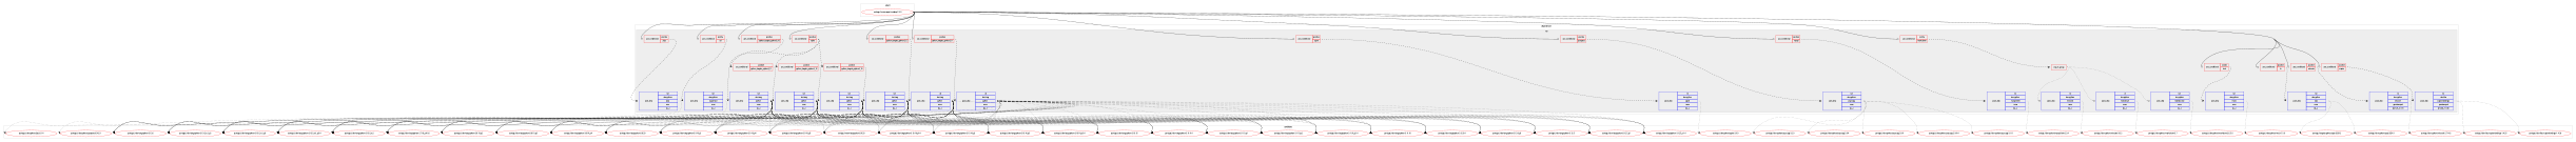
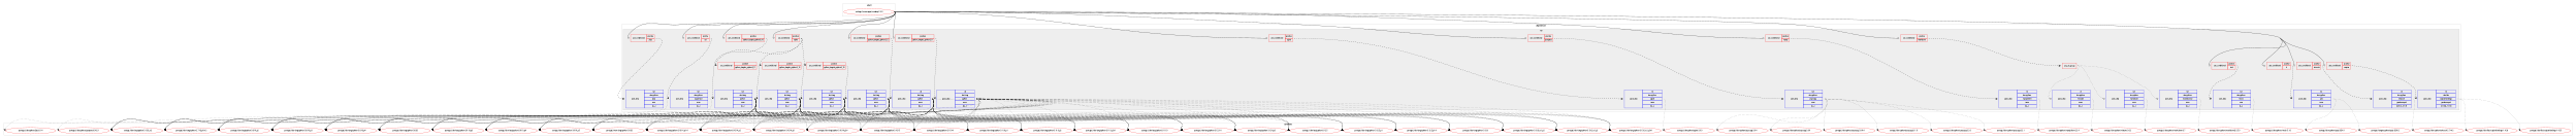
  digraph {
    compound=true
    concentrate=true
    fontname=Roboto
    fontsize=10
    newrank=true
    rankdir=TB
    ranksep=1.5
    node [color=red fontname=Roboto fontsize=10]
    edge [arrowhead=vee fontname=Roboto headport=w style=dotted tailport=e weight=100]
    n1 [label="portage://www-apps/roundup-2.3.0" width=4]
    n2 [color=blue label=<<TABLE BORDER="0" CELLBORDER="1" CELLSPACING="0" CELLPADDING="4" WIDTH="220"><TR><TD ROWSPAN="6" CELLPADDING="30">pack_dep</TD></TR><TR><TD WIDTH="110">run</TD></TR><TR><TD>dev-python</TD></TR><TR><TD>jinja</TD></TR><TR><TD>none</TD></TR><TR><TD>[[],,,,]</TD></TR></TABLE>> shape=none]
    n3 [label=<<TABLE BORDER="0" CELLBORDER="1" CELLSPACING="0" CELLPADDING="4"><TR><TD ROWSPAN="3" CELLPADDING="10">use_conditional</TD></TR><TR><TD>positive</TD></TR><TR><TD>jinja</TD></TR></TABLE>> shape=none]
    n4 [color=blue label=<<TABLE BORDER="0" CELLBORDER="1" CELLSPACING="0" CELLPADDING="4" WIDTH="220"><TR><TD ROWSPAN="6" CELLPADDING="30">pack_dep</TD></TR><TR><TD WIDTH="110">run</TD></TR><TR><TD>dev-python</TD></TR><TR><TD>markdown</TD></TR><TR><TD>none</TD></TR><TR><TD>[[],,,,]</TD></TR></TABLE>> shape=none]
    n5 [color=blue label=<<TABLE BORDER="0" CELLBORDER="1" CELLSPACING="0" CELLPADDING="4" WIDTH="220"><TR><TD ROWSPAN="6" CELLPADDING="30">pack_dep</TD></TR><TR><TD WIDTH="110">run</TD></TR><TR><TD>dev-python</TD></TR><TR><TD>markdown2</TD></TR><TR><TD>none</TD></TR><TR><TD>[[],,,,]</TD></TR></TABLE>> shape=none]
    n6 [color=blue label=<<TABLE BORDER="0" CELLBORDER="1" CELLSPACING="0" CELLPADDING="4" WIDTH="220"><TR><TD ROWSPAN="6" CELLPADDING="30">pack_dep</TD></TR><TR><TD WIDTH="110">run</TD></TR><TR><TD>dev-python</TD></TR><TR><TD>mistune</TD></TR><TR><TD>none</TD></TR><TR><TD>[[],,,,]</TD></TR></TABLE>> shape=none]
    n7 [label=<<TABLE BORDER="0" CELLBORDER="1" CELLSPACING="0" CELLPADDING="4"><TR><TD CELLPADDING="10">any_of_group</TD></TR></TABLE>> shape=none]
    n8 [label=<<TABLE BORDER="0" CELLBORDER="1" CELLSPACING="0" CELLPADDING="4"><TR><TD ROWSPAN="3" CELLPADDING="10">use_conditional</TD></TR><TR><TD>positive</TD></TR><TR><TD>markdown</TD></TR></TABLE>> shape=none]
    n9 [color=blue label=<<TABLE BORDER="0" CELLBORDER="1" CELLSPACING="0" CELLPADDING="4" WIDTH="220"><TR><TD ROWSPAN="6" CELLPADDING="30">pack_dep</TD></TR><TR><TD WIDTH="110">run</TD></TR><TR><TD>dev-python</TD></TR><TR><TD>mysqlclient</TD></TR><TR><TD>none</TD></TR><TR><TD>[[],,,,]</TD></TR></TABLE>> shape=none]
    n10 [label=<<TABLE BORDER="0" CELLBORDER="1" CELLSPACING="0" CELLPADDING="4"><TR><TD ROWSPAN="3" CELLPADDING="10">use_conditional</TD></TR><TR><TD>positive</TD></TR><TR><TD>mysql</TD></TR></TABLE>> shape=none]
    n11 [color=blue label=<<TABLE BORDER="0" CELLBORDER="1" CELLSPACING="0" CELLPADDING="4" WIDTH="220"><TR><TD ROWSPAN="6" CELLPADDING="30">pack_dep</TD></TR><TR><TD WIDTH="110">run</TD></TR><TR><TD>dev-python</TD></TR><TR><TD>psycopg</TD></TR><TR><TD>none</TD></TR><TR><TD>[[],,,,]</TD></TR></TABLE>> shape=none]
    n12 [label=<<TABLE BORDER="0" CELLBORDER="1" CELLSPACING="0" CELLPADDING="4"><TR><TD ROWSPAN="3" CELLPADDING="10">use_conditional</TD></TR><TR><TD>positive</TD></TR><TR><TD>postgres</TD></TR></TABLE>> shape=none]
    n13 [color=blue label=<<TABLE BORDER="0" CELLBORDER="1" CELLSPACING="0" CELLPADDING="4" WIDTH="220"><TR><TD ROWSPAN="6" CELLPADDING="30">pack_dep</TD></TR><TR><TD WIDTH="110">run</TD></TR><TR><TD>dev-python</TD></TR><TR><TD>pyjwt</TD></TR><TR><TD>none</TD></TR><TR><TD>[[],,,,]</TD></TR></TABLE>> shape=none]
    n14 [label=<<TABLE BORDER="0" CELLBORDER="1" CELLSPACING="0" CELLPADDING="4"><TR><TD ROWSPAN="3" CELLPADDING="10">use_conditional</TD></TR><TR><TD>positive</TD></TR><TR><TD>pyjwt</TD></TR></TABLE>> shape=none]
    n15 [color=blue label=<<TABLE BORDER="0" CELLBORDER="1" CELLSPACING="0" CELLPADDING="4" WIDTH="220"><TR><TD ROWSPAN="6" CELLPADDING="30">pack_dep</TD></TR><TR><TD WIDTH="110">run</TD></TR><TR><TD>dev-lang</TD></TR><TR><TD>python</TD></TR><TR><TD>none</TD></TR><TR><TD>[[],,,,]</TD></TR></TABLE>> shape=none]
    n16 [label=<<TABLE BORDER="0" CELLBORDER="1" CELLSPACING="0" CELLPADDING="4"><TR><TD ROWSPAN="3" CELLPADDING="10">use_conditional</TD></TR><TR><TD>positive</TD></TR><TR><TD>python_targets_python3_10</TD></TR></TABLE>> shape=none]
    n17 [color=blue label=<<TABLE BORDER="0" CELLBORDER="1" CELLSPACING="0" CELLPADDING="4" WIDTH="220"><TR><TD ROWSPAN="6" CELLPADDING="30">pack_dep</TD></TR><TR><TD WIDTH="110">run</TD></TR><TR><TD>dev-lang</TD></TR><TR><TD>python</TD></TR><TR><TD>none</TD></TR><TR><TD>[[],,,,]</TD></TR></TABLE>> shape=none]
    n18 [label=<<TABLE BORDER="0" CELLBORDER="1" CELLSPACING="0" CELLPADDING="4"><TR><TD ROWSPAN="3" CELLPADDING="10">use_conditional</TD></TR><TR><TD>positive</TD></TR><TR><TD>python_targets_python3_11</TD></TR></TABLE>> shape=none]
    n19 [color=blue label=<<TABLE BORDER="0" CELLBORDER="1" CELLSPACING="0" CELLPADDING="4" WIDTH="220"><TR><TD ROWSPAN="6" CELLPADDING="30">pack_dep</TD></TR><TR><TD WIDTH="110">run</TD></TR><TR><TD>dev-lang</TD></TR><TR><TD>python</TD></TR><TR><TD>none</TD></TR><TR><TD>[[],,,,]</TD></TR></TABLE>> shape=none]
    n20 [label=<<TABLE BORDER="0" CELLBORDER="1" CELLSPACING="0" CELLPADDING="4"><TR><TD ROWSPAN="3" CELLPADDING="10">use_conditional</TD></TR><TR><TD>positive</TD></TR><TR><TD>python_targets_python3_12</TD></TR></TABLE>> shape=none]
    n21 [color=blue label=<<TABLE BORDER="0" CELLBORDER="1" CELLSPACING="0" CELLPADDING="4" WIDTH="220"><TR><TD ROWSPAN="6" CELLPADDING="30">pack_dep</TD></TR><TR><TD WIDTH="110">run</TD></TR><TR><TD>dev-lang</TD></TR><TR><TD>python</TD></TR><TR><TD>none</TD></TR><TR><TD>[[],,,,]</TD></TR></TABLE>> shape=none]
    n22 [label=<<TABLE BORDER="0" CELLBORDER="1" CELLSPACING="0" CELLPADDING="4"><TR><TD ROWSPAN="3" CELLPADDING="10">use_conditional</TD></TR><TR><TD>positive</TD></TR><TR><TD>python_targets_python3_10</TD></TR></TABLE>> shape=none]
    n23 [color=blue label=<<TABLE BORDER="0" CELLBORDER="1" CELLSPACING="0" CELLPADDING="4" WIDTH="220"><TR><TD ROWSPAN="6" CELLPADDING="30">pack_dep</TD></TR><TR><TD WIDTH="110">run</TD></TR><TR><TD>dev-lang</TD></TR><TR><TD>python</TD></TR><TR><TD>none</TD></TR><TR><TD>[[],,,,]</TD></TR></TABLE>> shape=none]
    n24 [label=<<TABLE BORDER="0" CELLBORDER="1" CELLSPACING="0" CELLPADDING="4"><TR><TD ROWSPAN="3" CELLPADDING="10">use_conditional</TD></TR><TR><TD>positive</TD></TR><TR><TD>python_targets_python3_11</TD></TR></TABLE>> shape=none]
    n25 [color=blue label=<<TABLE BORDER="0" CELLBORDER="1" CELLSPACING="0" CELLPADDING="4" WIDTH="220"><TR><TD ROWSPAN="6" CELLPADDING="30">pack_dep</TD></TR><TR><TD WIDTH="110">run</TD></TR><TR><TD>dev-lang</TD></TR><TR><TD>python</TD></TR><TR><TD>none</TD></TR><TR><TD>[[],,,,]</TD></TR></TABLE>> shape=none]
    n26 [label=<<TABLE BORDER="0" CELLBORDER="1" CELLSPACING="0" CELLPADDING="4"><TR><TD ROWSPAN="3" CELLPADDING="10">use_conditional</TD></TR><TR><TD>positive</TD></TR><TR><TD>python_targets_python3_12</TD></TR></TABLE>> shape=none]
    n27 [label=<<TABLE BORDER="0" CELLBORDER="1" CELLSPACING="0" CELLPADDING="4"><TR><TD ROWSPAN="3" CELLPADDING="10">use_conditional</TD></TR><TR><TD>positive</TD></TR><TR><TD>sqlite</TD></TR></TABLE>> shape=none]
    n28 [color=blue label=<<TABLE BORDER="0" CELLBORDER="1" CELLSPACING="0" CELLPADDING="4" WIDTH="220"><TR><TD ROWSPAN="6" CELLPADDING="30">pack_dep</TD></TR><TR><TD WIDTH="110">run</TD></TR><TR><TD>dev-python</TD></TR><TR><TD>pyopenssl</TD></TR><TR><TD>none</TD></TR><TR><TD>[[],,,,]</TD></TR></TABLE>> shape=none]
    n29 [label=<<TABLE BORDER="0" CELLBORDER="1" CELLSPACING="0" CELLPADDING="4"><TR><TD ROWSPAN="3" CELLPADDING="10">use_conditional</TD></TR><TR><TD>positive</TD></TR><TR><TD>ssl</TD></TR></TABLE>> shape=none]
    n30 [color=blue label=<<TABLE BORDER="0" CELLBORDER="1" CELLSPACING="0" CELLPADDING="4" WIDTH="220"><TR><TD ROWSPAN="6" CELLPADDING="30">pack_dep</TD></TR><TR><TD WIDTH="110">run</TD></TR><TR><TD>dev-python</TD></TR><TR><TD>mock</TD></TR><TR><TD>none</TD></TR><TR><TD>[[],,,,]</TD></TR></TABLE>> shape=none]
    n31 [label=<<TABLE BORDER="0" CELLBORDER="1" CELLSPACING="0" CELLPADDING="4"><TR><TD ROWSPAN="3" CELLPADDING="10">use_conditional</TD></TR><TR><TD>positive</TD></TR><TR><TD>test</TD></TR></TABLE>> shape=none]
    n32 [color=blue label=<<TABLE BORDER="0" CELLBORDER="1" CELLSPACING="0" CELLPADDING="4" WIDTH="220"><TR><TD ROWSPAN="6" CELLPADDING="30">pack_dep</TD></TR><TR><TD WIDTH="110">run</TD></TR><TR><TD>dev-python</TD></TR><TR><TD>pytz</TD></TR><TR><TD>none</TD></TR><TR><TD>[[],,,,]</TD></TR></TABLE>> shape=none]
    n33 [label=<<TABLE BORDER="0" CELLBORDER="1" CELLSPACING="0" CELLPADDING="4"><TR><TD ROWSPAN="3" CELLPADDING="10">use_conditional</TD></TR><TR><TD>positive</TD></TR><TR><TD>tz</TD></TR></TABLE>> shape=none]
    n34 [color=blue label=<<TABLE BORDER="0" CELLBORDER="1" CELLSPACING="0" CELLPADDING="4" WIDTH="220"><TR><TD ROWSPAN="6" CELLPADDING="30">pack_dep</TD></TR><TR><TD WIDTH="110">run</TD></TR><TR><TD>dev-python</TD></TR><TR><TD>whoosh</TD></TR><TR><TD>greaterequal</TD></TR><TR><TD>[[2,5,7],,,2.5.7]</TD></TR></TABLE>> shape=none]
    n35 [label=<<TABLE BORDER="0" CELLBORDER="1" CELLSPACING="0" CELLPADDING="4"><TR><TD ROWSPAN="3" CELLPADDING="10">use_conditional</TD></TR><TR><TD>positive</TD></TR><TR><TD>whoosh</TD></TR></TABLE>> shape=none]
    n36 [color=blue label=<<TABLE BORDER="0" CELLBORDER="1" CELLSPACING="0" CELLPADDING="4" WIDTH="220"><TR><TD ROWSPAN="6" CELLPADDING="30">pack_dep</TD></TR><TR><TD WIDTH="110">run</TD></TR><TR><TD>dev-libs</TD></TR><TR><TD>xapian-bindings</TD></TR><TR><TD>greaterequal</TD></TR><TR><TD>[[1,0,0],,,1.0.0]</TD></TR></TABLE>> shape=none]
    n37 [label=<<TABLE BORDER="0" CELLBORDER="1" CELLSPACING="0" CELLPADDING="4"><TR><TD ROWSPAN="3" CELLPADDING="10">use_conditional</TD></TR><TR><TD>positive</TD></TR><TR><TD>xapian</TD></TR></TABLE>> shape=none]
    n38 [label="portage://dev-python/jinja-3.1.4" width=4]
    n39 [label="portage://dev-python/markdown-3.7" width=4]
    n40 [label="portage://dev-python/markdown2-2.5.0" width=4]
    n41 [label="portage://dev-python/mistune-3.0.2" width=4]
    n42 [label="portage://dev-python/mysqlclient-2.2.4" width=4]
+   n43 [label="portage://dev-python/psycopg-3.2.1" width=4]
    n44 [label="portage://dev-python/psycopg-3.2.0" width=4]
    n45 [label="portage://dev-python/psycopg-3.1.19" width=4]
    n46 [label="portage://dev-python/psycopg-2.9.9-r1" width=4]
    n47 [label="portage://dev-python/psycopg-2.9.9" width=4]
    n48 [label="portage://dev-python/psycopg-2.9.4" width=4]
    n49 [label="portage://dev-python/pyjwt-2.9.0" width=4]
    n50 [label="portage://dev-lang/python-3.13.0_rc2" width=4]
    n51 [label="portage://dev-lang/python-3.13.0_rc1_p3-r1" width=4]
    n52 [label="portage://dev-lang/python-3.13.0_rc1_p3" width=4]
    n53 [label="portage://dev-lang/python-3.13.0_rc1_p2" width=4]
    n54 [label="portage://dev-lang/python-3.12.6" width=4]
    n55 [label="portage://dev-lang/python-3.12.5_p1-r1" width=4]
    n56 [label="portage://dev-lang/python-3.12.5_p1" width=4]
    n57 [label="portage://dev-lang/python-3.12.5" width=4]
    n58 [label="portage://dev-lang/python-3.12.4_p3" width=4]
    n59 [label="portage://dev-lang/python-3.12.3-r1" width=4]
    n60 [label="portage://dev-lang/python-3.11.10" width=4]
    n61 [label="portage://dev-lang/python-3.11.9_p2-r1" width=4]
    n62 [label="portage://dev-lang/python-3.11.9_p2" width=4]
    n63 [label="portage://dev-lang/python-3.11.9_p1" width=4]
    n64 [label="portage://dev-lang/python-3.11.9-r1" width=4]
    n65 [label="portage://dev-lang/python-3.10.15" width=4]
    n66 [label="portage://dev-lang/python-3.10.14_p3-r1" width=4]
    n67 [label="portage://dev-lang/python-3.10.14_p3" width=4]
    n68 [label="portage://dev-lang/python-3.10.14_p2" width=4]
    n69 [label="portage://dev-lang/python-3.10.14_p1-r1" width=4]
    n70 [label="portage://www-lang/python-3.9.20" width=4]
    n71 [label="portage://dev-lang/python-3.9.19_p5" width=4]
    n72 [label="portage://dev-lang/python-3.9.19_p4" width=4]
    n73 [label="portage://dev-lang/python-3.9.19_p3" width=4]
    n74 [label="portage://dev-lang/python-3.8.20" width=4]
    n75 [label="portage://dev-lang/python-3.8.19_p4" width=4]
    n76 [label="portage://dev-lang/python-3.8.19_p3" width=4]
    n77 [label="portage://dev-lang/python-3.8.19_p2" width=4]
    n78 [label="portage://dev-lang/python-2.7.18_p16-r2" width=4]
    n79 [label="portage://dev-python/pyopenssl-24.2.1" width=4]
    n80 [label="portage://dev-python/mock-5.1.0" width=4]
    n81 [label="portage://targets-python/pytz-2024.2" width=4]
    n82 [label="portage://dev-python/pytz-2024.1" width=4]
    n83 [label="portage://dev-python/whoosh-2.7.4-r2" width=4]
    n84 [label="portage://dev-libs/xapian-bindings-1.4.26" width=4]
    n85 [label="portage://dev-libs/xapian-bindings-1.4.25" width=4]
    subgraph cluster_1 {
      color=gray
      label=<<i>ebuild</i>>
      n1
    }
    subgraph cluster_2 {
      color=gray
      label=<<i>dependencies</i>>
      subgraph cluster_3 {
        color=gray
        fillcolor="#eeeeee"
        label=<<i>compile</i>>
        style=filled
      }
      subgraph cluster_4 {
        color=gray
        fillcolor="#eeeeee"
        label=<<i>compile and run</i>>
        style=filled
      }
      subgraph cluster_5 {
        color=gray
        fillcolor="#eeeeee"
        label=<<i>run</i>>
        style=filled
        subgraph sub_6 {
          color=gray
          fillcolor="#eeeeee"
          label=<<i>run</i>>
          style=filled
          n3
          subgraph sub_7 {
            color=gray
            fillcolor="#eeeeee"
            label=<<i>run</i>>
            style=filled
            n2
          }
        }
        subgraph sub_8 {
          color=gray
          fillcolor="#eeeeee"
          label=<<i>run</i>>
          style=filled
          n8
          subgraph sub_9 {
            color=gray
            fillcolor="#eeeeee"
            label=<<i>run</i>>
            style=filled
            n7
            subgraph sub_10 {
              color=gray
              fillcolor="#eeeeee"
              label=<<i>run</i>>
              style=filled
              n4
            }
            subgraph sub_11 {
              color=gray
              fillcolor="#eeeeee"
              label=<<i>run</i>>
              style=filled
              n5
            }
            subgraph sub_12 {
              color=gray
              fillcolor="#eeeeee"
              label=<<i>run</i>>
              style=filled
              n6
            }
          }
        }
        subgraph sub_13 {
          color=gray
          fillcolor="#eeeeee"
          label=<<i>run</i>>
          style=filled
          n10
          subgraph sub_14 {
            color=gray
            fillcolor="#eeeeee"
            label=<<i>run</i>>
            style=filled
            n9
          }
        }
        subgraph sub_15 {
          color=gray
          fillcolor="#eeeeee"
          label=<<i>run</i>>
          style=filled
          n12
          subgraph sub_16 {
            color=gray
            fillcolor="#eeeeee"
            label=<<i>run</i>>
            style=filled
            n11
          }
        }
        subgraph sub_17 {
          color=gray
          fillcolor="#eeeeee"
          label=<<i>run</i>>
          style=filled
          n14
          subgraph sub_18 {
            color=gray
            fillcolor="#eeeeee"
            label=<<i>run</i>>
            style=filled
            n13
          }
        }
        subgraph sub_19 {
          color=gray
          fillcolor="#eeeeee"
          label=<<i>run</i>>
          style=filled
          n16
          subgraph sub_20 {
            color=gray
            fillcolor="#eeeeee"
            label=<<i>run</i>>
            style=filled
            n15
          }
        }
        subgraph sub_21 {
          color=gray
          fillcolor="#eeeeee"
          label=<<i>run</i>>
          style=filled
          n18
          subgraph sub_22 {
            color=gray
            fillcolor="#eeeeee"
            label=<<i>run</i>>
            style=filled
            n17
          }
        }
        subgraph sub_23 {
          color=gray
          fillcolor="#eeeeee"
          label=<<i>run</i>>
          style=filled
          n20
          subgraph sub_24 {
            color=gray
            fillcolor="#eeeeee"
            label=<<i>run</i>>
            style=filled
            n19
          }
        }
        subgraph sub_25 {
          color=gray
          fillcolor="#eeeeee"
          label=<<i>run</i>>
          style=filled
          n27
          subgraph sub_26 {
            color=gray
            fillcolor="#eeeeee"
            label=<<i>run</i>>
            style=filled
            n22
            subgraph sub_27 {
              color=gray
              fillcolor="#eeeeee"
              label=<<i>run</i>>
              style=filled
              n21
            }
          }
          subgraph sub_28 {
            color=gray
            fillcolor="#eeeeee"
            label=<<i>run</i>>
            style=filled
            n24
            subgraph sub_29 {
              color=gray
              fillcolor="#eeeeee"
              label=<<i>run</i>>
              style=filled
              n23
            }
          }
          subgraph sub_30 {
            color=gray
            fillcolor="#eeeeee"
            label=<<i>run</i>>
            style=filled
            n26
            subgraph sub_31 {
              color=gray
              fillcolor="#eeeeee"
              label=<<i>run</i>>
              style=filled
              n25
            }
          }
        }
        subgraph sub_32 {
          color=gray
          fillcolor="#eeeeee"
          label=<<i>run</i>>
          style=filled
          n29
          subgraph sub_33 {
            color=gray
            fillcolor="#eeeeee"
            label=<<i>run</i>>
            style=filled
            n28
          }
        }
        subgraph sub_34 {
          color=gray
          fillcolor="#eeeeee"
          label=<<i>run</i>>
          style=filled
          n31
          subgraph sub_35 {
            color=gray
            fillcolor="#eeeeee"
            label=<<i>run</i>>
            style=filled
            n30
          }
        }
        subgraph sub_36 {
          color=gray
          fillcolor="#eeeeee"
          label=<<i>run</i>>
          style=filled
          n33
          subgraph sub_37 {
            color=gray
            fillcolor="#eeeeee"
            label=<<i>run</i>>
            style=filled
            n32
          }
        }
        subgraph sub_38 {
          color=gray
          fillcolor="#eeeeee"
          label=<<i>run</i>>
          style=filled
          n35
          subgraph sub_39 {
            color=gray
            fillcolor="#eeeeee"
            label=<<i>run</i>>
            style=filled
            n34
          }
        }
        subgraph sub_40 {
          color=gray
          fillcolor="#eeeeee"
          label=<<i>run</i>>
          style=filled
          n37
          subgraph sub_41 {
            color=gray
            fillcolor="#eeeeee"
            label=<<i>run</i>>
            style=filled
            n36
          }
        }
      }
    }
    subgraph cluster_42 {
      color=gray
      label=<<i>candidates</i>>
      rank=same
      subgraph sub_43 {
        color=black
        label=<<i>candidates</i>>
        nodesep=1
        rank=same
        n38
      }
      subgraph sub_44 {
        color=black
        label=<<i>candidates</i>>
        nodesep=1
        rank=same
        n39
      }
      subgraph sub_45 {
        color=black
        label=<<i>candidates</i>>
        nodesep=1
        rank=same
        n40
      }
      subgraph sub_46 {
        color=black
        label=<<i>candidates</i>>
        nodesep=1
        rank=same
        n41
      }
      subgraph sub_47 {
        color=black
        label=<<i>candidates</i>>
        nodesep=1
        rank=same
        n42
      }
      subgraph sub_48 {
        color=black
        label=<<i>candidates</i>>
        nodesep=1
        rank=same
+       n43
        n44
        n45
        n46
        n47
        n48
      }
      subgraph sub_49 {
        color=black
        label=<<i>candidates</i>>
        nodesep=1
        rank=same
        n49
      }
      subgraph sub_50 {
        color=black
        label=<<i>candidates</i>>
        nodesep=1
        rank=same
        n50
        n51
        n52
        n53
        n54
        n55
        n56
        n57
        n58
        n59
        n60
        n61
        n62
        n63
        n64
        n65
        n66
        n67
        n68
        n69
        n70
        n71
        n72
        n73
        n74
        n75
        n76
        n77
        n78
      }
      subgraph sub_51 {
        color=black
        label=<<i>candidates</i>>
        nodesep=1
        rank=same
        n50
        n51
        n52
        n53
        n54
        n55
        n56
        n57
        n58
        n59
        n60
        n61
        n62
        n63
        n64
        n65
        n66
        n67
        n68
        n69
        n70
        n71
        n72
        n73
        n74
        n75
        n76
        n77
        n78
      }
      subgraph sub_52 {
        color=black
        label=<<i>candidates</i>>
        nodesep=1
        rank=same
        n50
        n51
        n52
        n53
        n54
        n55
        n56
        n57
        n58
        n59
        n60
        n61
        n62
        n63
        n64
        n65
        n66
        n67
        n68
        n69
        n70
        n71
        n72
        n73
        n74
        n75
        n76
        n77
        n78
      }
      subgraph sub_53 {
        color=black
        label=<<i>candidates</i>>
        nodesep=1
        rank=same
        n50
        n51
        n52
        n53
        n54
        n55
        n56
        n57
        n58
        n59
        n60
        n61
        n62
        n63
        n64
        n65
        n66
        n67
        n68
        n69
        n70
        n71
        n72
        n73
        n74
        n75
        n76
        n77
        n78
      }
      subgraph sub_54 {
        color=black
        label=<<i>candidates</i>>
        nodesep=1
        rank=same
        n50
        n51
        n52
        n53
        n54
        n55
        n56
        n57
        n58
        n59
        n60
        n61
        n62
        n63
        n64
        n65
        n66
        n67
        n68
        n69
        n70
        n71
        n72
        n73
        n74
        n75
        n76
        n77
        n78
      }
      subgraph sub_55 {
        color=black
        label=<<i>candidates</i>>
        nodesep=1
        rank=same
        n50
        n51
        n52
        n53
        n54
        n55
        n56
        n57
        n58
        n59
        n60
        n61
        n62
        n63
        n64
        n65
        n66
        n67
        n68
        n69
        n70
        n71
        n72
        n73
        n74
        n75
        n76
        n77
        n78
      }
      subgraph sub_56 {
        color=black
        label=<<i>candidates</i>>
        nodesep=1
        rank=same
        n79
      }
      subgraph sub_57 {
        color=black
        label=<<i>candidates</i>>
        nodesep=1
        rank=same
        n80
      }
      subgraph sub_58 {
        color=black
        label=<<i>candidates</i>>
        nodesep=1
        rank=same
        n81
        n82
      }
      subgraph sub_59 {
        color=black
        label=<<i>candidates</i>>
        nodesep=1
        rank=same
        n83
      }
      subgraph sub_60 {
        color=black
        label=<<i>candidates</i>>
        nodesep=1
        rank=same
        n84
        n85
      }
    }
    n1 -> n3 [arrowhead=odot style=solid weight=20]
    n1 -> n8 [arrowhead=odot style=solid weight=20]
    n1 -> n10 [arrowhead=odot style=solid weight=20]
    n1 -> n12 [arrowhead=odot style=solid weight=20]
    n1 -> n14 [arrowhead=odot style=solid weight=20]
    n1 -> n16 [arrowhead=odot style=solid weight=20]
    n1 -> n18 [arrowhead=odot style=solid weight=20]
    n1 -> n20 [arrowhead=odot style=solid weight=20]
    n1 -> n27 [arrowhead=odot style=solid weight=20]
    n1 -> n29 [arrowhead=odot style=solid weight=20]
    n1 -> n31 [arrowhead=odot style=solid weight=20]
    n1 -> n33 [arrowhead=odot style=solid weight=20]
    n1 -> n35 [arrowhead=odot style=solid weight=20]
    n1 -> n37 [arrowhead=odot style=solid weight=20]
    n2 -> n38
    n3 -> n2 [style=dashed weight=20]
    n4 -> n39
    n5 -> n40
    n6 -> n41
    n7 -> n4 [arrowhead=oinv weight=20]
    n7 -> n5 [arrowhead=oinv weight=20]
    n7 -> n6 [arrowhead=oinv weight=20]
    n8 -> n7 [style=dashed weight=20]
    n9 -> n42
    n10 -> n9 [style=dashed weight=20]
+   n11 -> n43
    n11 -> n44
    n11 -> n45
    n11 -> n46
    n11 -> n47
    n11 -> n48
    n12 -> n11 [style=dashed weight=20]
    n13 -> n49
    n14 -> n13 [style=dashed weight=20]
    n15 -> n50
    n15 -> n51
    n15 -> n52
    n15 -> n53
    n15 -> n54
    n15 -> n55
    n15 -> n56
    n15 -> n57
    n15 -> n58
    n15 -> n59
    n15 -> n60
    n15 -> n61
    n15 -> n62
    n15 -> n63
    n15 -> n64
    n15 -> n65
    n15 -> n66
    n15 -> n67
    n15 -> n68
    n15 -> n69
    n15 -> n70
    n15 -> n71
    n15 -> n72
    n15 -> n73
    n15 -> n74
    n15 -> n75
    n15 -> n76
    n15 -> n77
    n15 -> n78
    n16 -> n15 [style=dashed weight=20]
    n17 -> n50
    n17 -> n51
    n17 -> n52
    n17 -> n53
    n17 -> n54
    n17 -> n55
    n17 -> n56
    n17 -> n57
    n17 -> n58
    n17 -> n59
    n17 -> n60
    n17 -> n61
    n17 -> n62
    n17 -> n63
    n17 -> n64
    n17 -> n65
    n17 -> n66
    n17 -> n67
    n17 -> n68
    n17 -> n69
    n17 -> n70
    n17 -> n71
    n17 -> n72
    n17 -> n73
    n17 -> n74
    n17 -> n75
    n17 -> n76
    n17 -> n77
    n17 -> n78
    n18 -> n17 [style=dashed weight=20]
    n19 -> n50
    n19 -> n51
    n19 -> n52
    n19 -> n53
    n19 -> n54
    n19 -> n55
    n19 -> n56
    n19 -> n57
    n19 -> n58
    n19 -> n59
    n19 -> n60
    n19 -> n61
    n19 -> n62
    n19 -> n63
    n19 -> n64
    n19 -> n65
    n19 -> n66
    n19 -> n67
    n19 -> n68
    n19 -> n69
    n19 -> n70
    n19 -> n71
    n19 -> n72
    n19 -> n73
    n19 -> n74
    n19 -> n75
    n19 -> n76
    n19 -> n77
    n19 -> n78
    n20 -> n19 [style=dashed weight=20]
    n21 -> n50
    n21 -> n51
    n21 -> n52
    n21 -> n53
    n21 -> n54
    n21 -> n55
    n21 -> n56
    n21 -> n57
    n21 -> n58
    n21 -> n59
    n21 -> n60
    n21 -> n61
    n21 -> n62
    n21 -> n63
    n21 -> n64
    n21 -> n65
    n21 -> n66
    n21 -> n67
    n21 -> n68
    n21 -> n69
    n21 -> n70
    n21 -> n71
    n21 -> n72
    n21 -> n73
    n21 -> n74
    n21 -> n75
    n21 -> n76
    n21 -> n77
    n21 -> n78
    n22 -> n21 [style=dashed weight=20]
    n23 -> n50
    n23 -> n51
    n23 -> n52
    n23 -> n53
    n23 -> n54
    n23 -> n55
    n23 -> n56
    n23 -> n57
    n23 -> n58
    n23 -> n59
    n23 -> n60
    n23 -> n61
    n23 -> n62
    n23 -> n63
    n23 -> n64
    n23 -> n65
    n23 -> n66
    n23 -> n67
    n23 -> n68
    n23 -> n69
    n23 -> n70
    n23 -> n71
    n23 -> n72
    n23 -> n73
    n23 -> n74
    n23 -> n75
    n23 -> n76
    n23 -> n77
    n23 -> n78
    n24 -> n23 [style=dashed weight=20]
    n25 -> n50
    n25 -> n51
    n25 -> n52
    n25 -> n53
    n25 -> n54
    n25 -> n55
    n25 -> n56
    n25 -> n57
    n25 -> n58
    n25 -> n59
    n25 -> n60
    n25 -> n61
    n25 -> n62
    n25 -> n63
    n25 -> n64
    n25 -> n65
    n25 -> n66
    n25 -> n67
    n25 -> n68
    n25 -> n69
    n25 -> n70
    n25 -> n71
    n25 -> n72
    n25 -> n73
    n25 -> n74
    n25 -> n75
    n25 -> n76
    n25 -> n77
    n25 -> n78
    n26 -> n25 [style=dashed weight=20]
    n27 -> n22 [style=dashed weight=20]
    n27 -> n24 [style=dashed weight=20]
    n27 -> n26 [style=dashed weight=20]
    n28 -> n79
    n29 -> n28 [style=dashed weight=20]
    n30 -> n80
    n31 -> n30 [style=dashed weight=20]
    n32 -> n81
    n32 -> n82
    n33 -> n32 [style=dashed weight=20]
    n34 -> n83
    n35 -> n34 [style=dashed weight=20]
    n36 -> n84
    n36 -> n85
    n37 -> n36 [style=dashed weight=20]
  }
